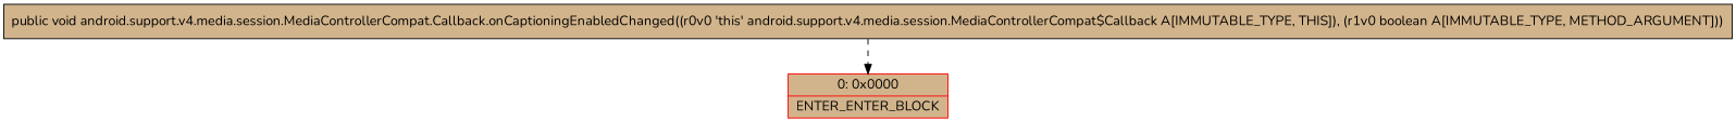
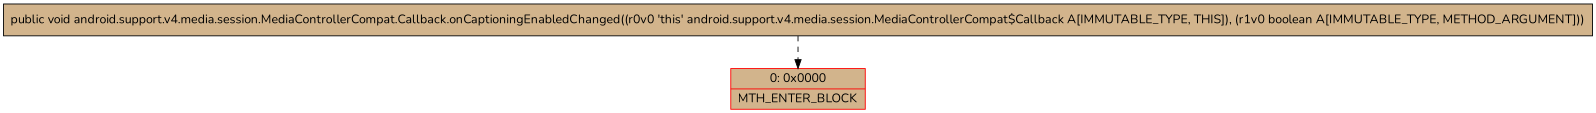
  digraph {
    fontname=Nunito
    node [shape=record style=filled fillcolor=tan fontname=Nunito]
-   n1 [color=red label="{0\:\ 0x0000|ENTER_ENTER_BLOCK\l}"]
+   n1 [color=red label="{0\:\ 0x0000|MTH_ENTER_BLOCK\l}"]
    n2 [label="{public void android.support.v4.media.session.MediaControllerCompat.Callback.onCaptioningEnabledChanged((r0v0 'this' android.support.v4.media.session.MediaControllerCompat$Callback A[IMMUTABLE_TYPE, THIS]), (r1v0 boolean A[IMMUTABLE_TYPE, METHOD_ARGUMENT])) }"]
    subgraph cluster_1 {
      label="R(0)"
    }
    n2 -> n1 [style=dashed fontname=Nunito]
  }
